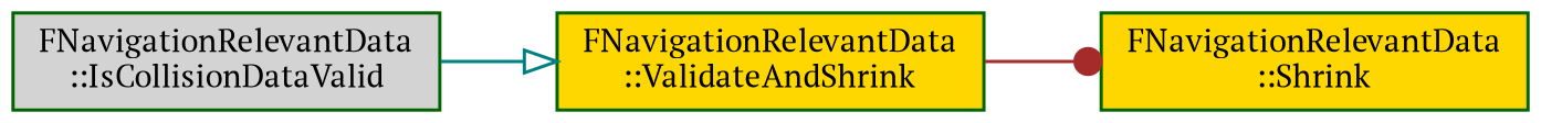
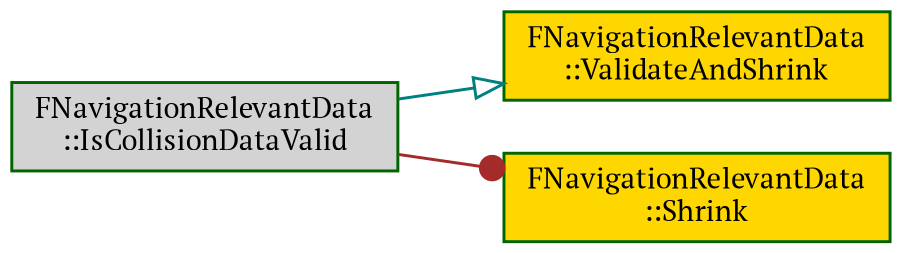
  digraph {
    fontname="PT Serif"
    rankdir=LR
    node [color=darkgreen fillcolor=gold fontname="PT Serif" fontsize=10 shape=box style=filled]
    edge [fontname="PT Serif" fontsize=10 labelfontname=Helvetica labelfontsize=10 style=solid]
    n1 [fontcolor=black height=0.2 label="FNavigationRelevantData\l::ValidateAndShrink" width=0.4]
    n2 [height=0.2 label="FNavigationRelevantData\l::Shrink" width=0.4]
    n3 [fillcolor=lightgrey height=0.2 label="FNavigationRelevantData\l::IsCollisionDataValid" width=0.4]
-   n1 -> n2 [arrowhead=dot color=brown]
+   n3 -> n2 [arrowhead=dot color=brown]
    n3 -> n1 [arrowhead=onormal color=teal]
  }
